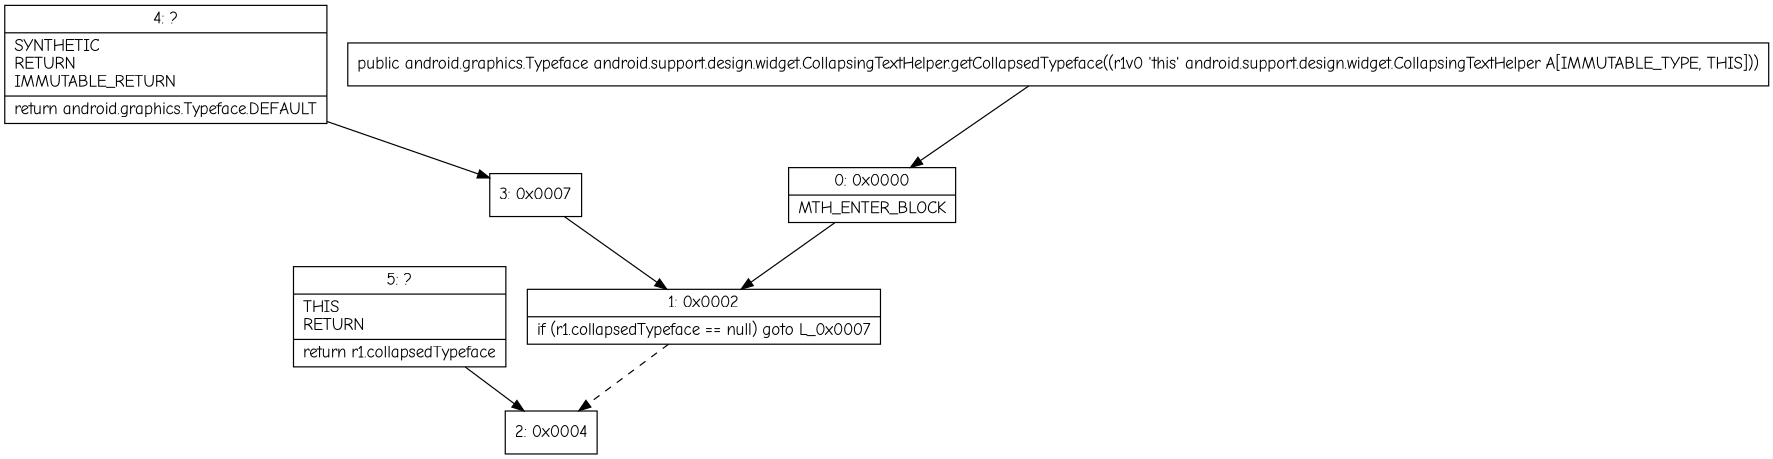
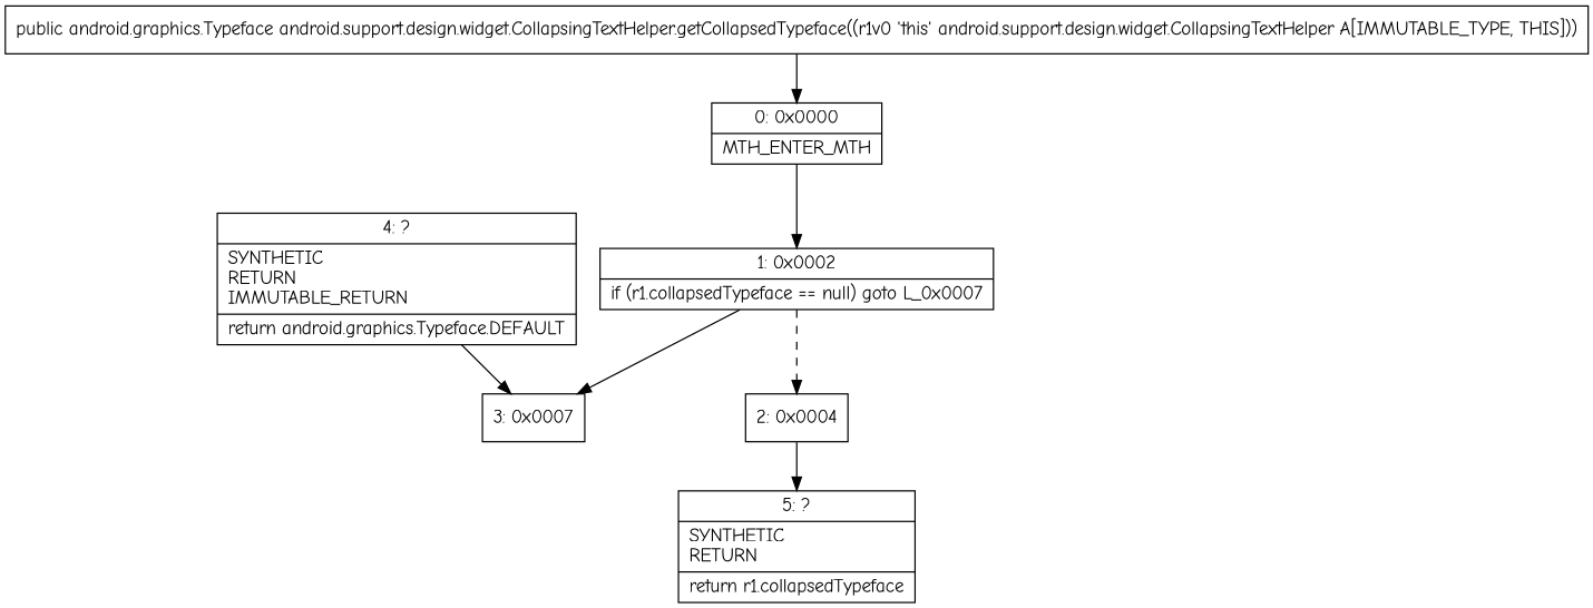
  digraph {
    fontname="Comic Neue"
    node [fontname="Comic Neue" shape=record]
    edge [fontname="Comic Neue"]
-   n1 [label="{0\:\ 0x0000|MTH_ENTER_BLOCK\l}"]
+   n1 [label="{0\:\ 0x0000|MTH_ENTER_MTH\l}"]
    n2 [label="{1\:\ 0x0002|if (r1.collapsedTypeface == null) goto L_0x0007\l}"]
    n3 [label="{2\:\ 0x0004}"]
    n4 [label="{3\:\ 0x0007}"]
-   n5 [label="{5\:\ ?|THIS\lRETURN\l|return r1.collapsedTypeface\l}"]
+   n5 [label="{5\:\ ?|SYNTHETIC\lRETURN\l|return r1.collapsedTypeface\l}"]
    n6 [label="{4\:\ ?|SYNTHETIC\lRETURN\lIMMUTABLE_RETURN\l|return android.graphics.Typeface.DEFAULT\l}"]
    n7 [label="{public android.graphics.Typeface android.support.design.widget.CollapsingTextHelper.getCollapsedTypeface((r1v0 'this' android.support.design.widget.CollapsingTextHelper A[IMMUTABLE_TYPE, THIS])) }"]
    n1 -> n2
    n2 -> n3 [style=dashed]
-   n4 -> n2
-   n5 -> n3
+   n2 -> n4
+   n3 -> n5
    n6 -> n4
    n7 -> n1
  }
